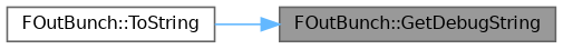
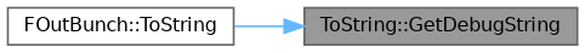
  digraph {
    rankdir=RL
    node [fontname=Helvetica fontsize=10 shape=box style=filled]
-   n1 [color=gray40 fillcolor=grey60 fontcolor=black height=0.2 label="FOutBunch::GetDebugString" width=0.4]
+   n1 [color=gray40 fillcolor=grey60 fontcolor=black height=0.2 label="ToString::GetDebugString" width=0.4]
    n2 [color=grey40 fillcolor=white height=0.2 label="FOutBunch::ToString" width=0.4]
    n1 -> n2 [color=steelblue1 dir=back fontname=Helvetica fontsize=10 labelfontname=Helvetica labelfontsize=10 style=solid]
  }
